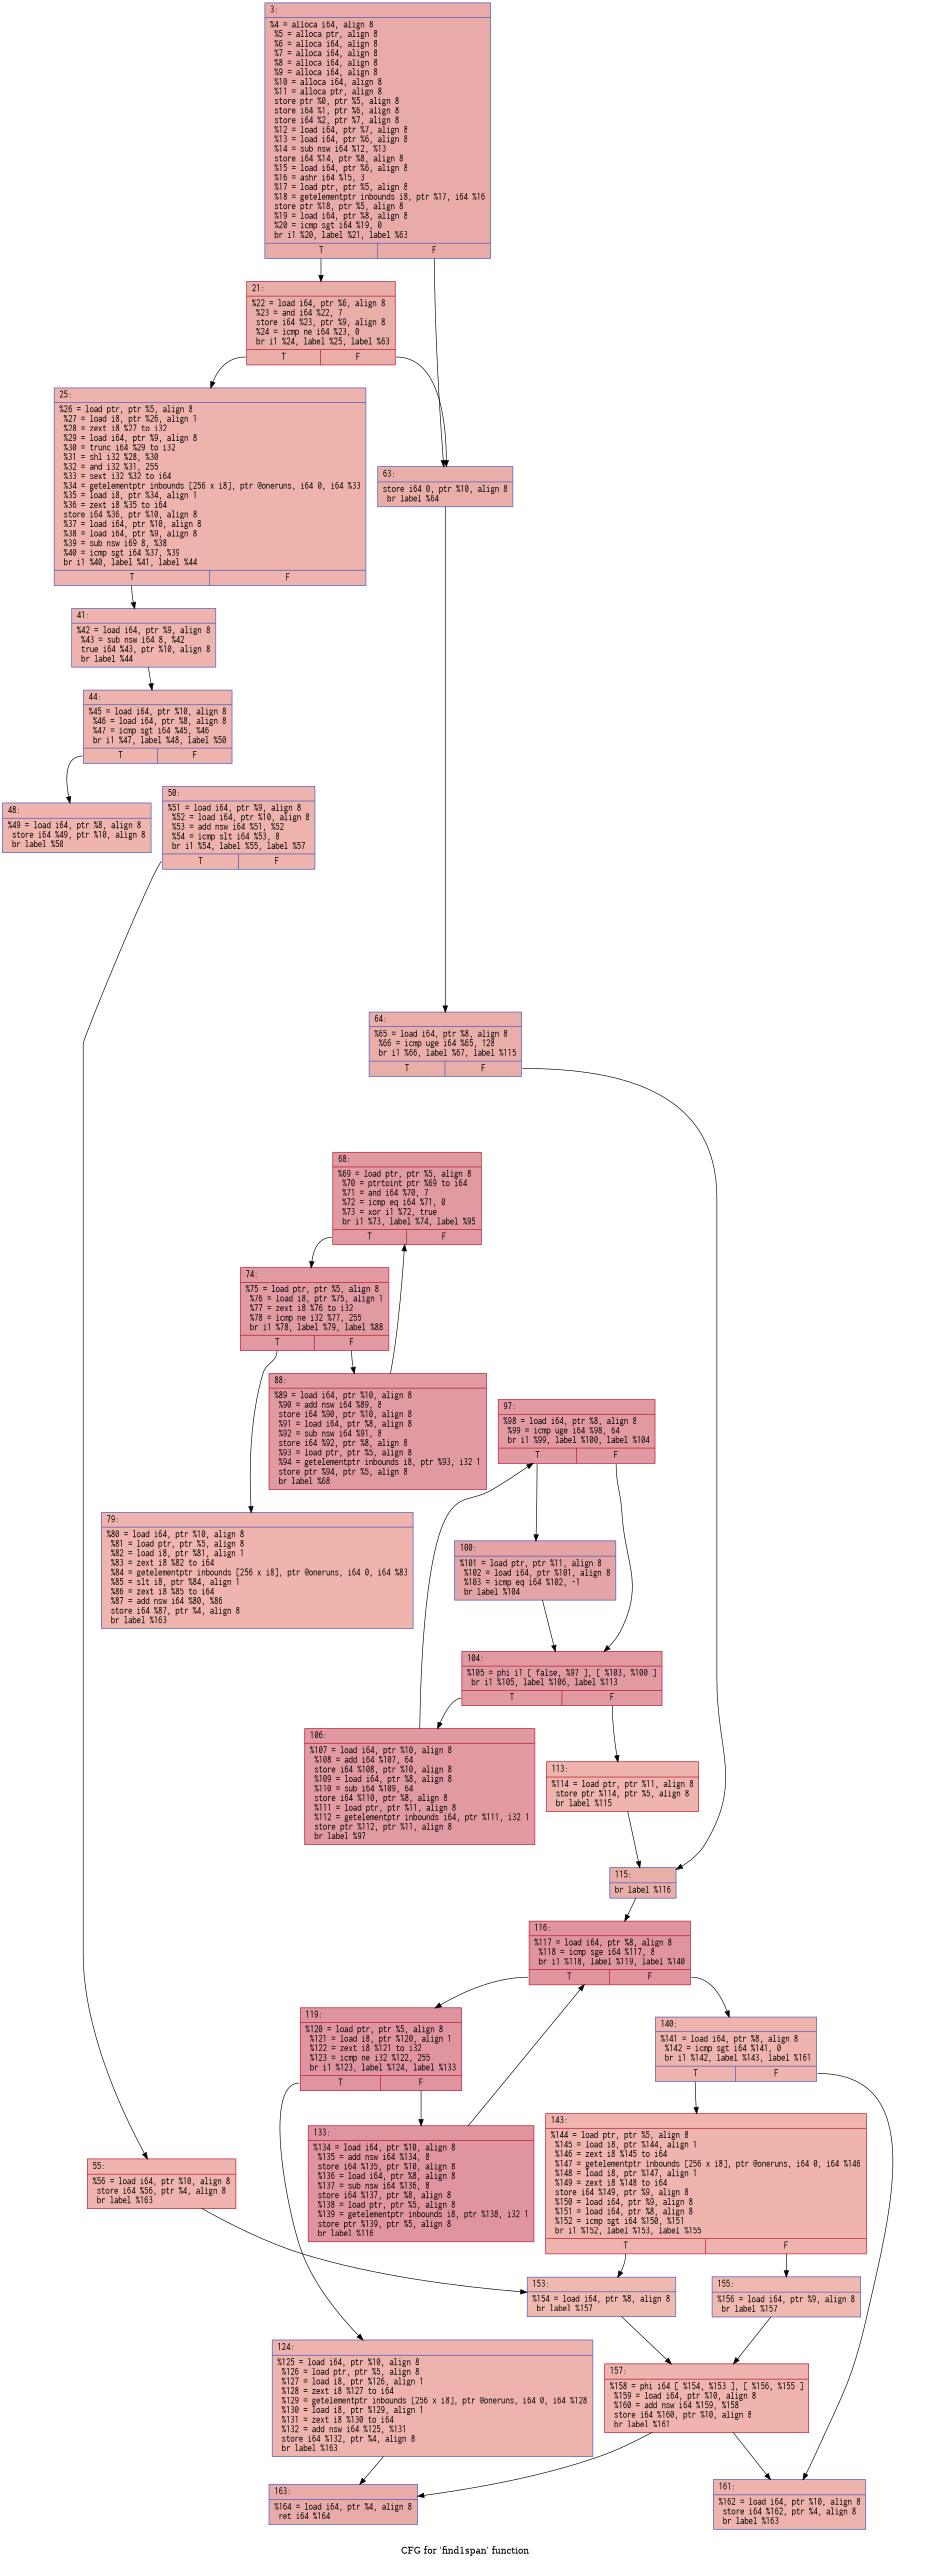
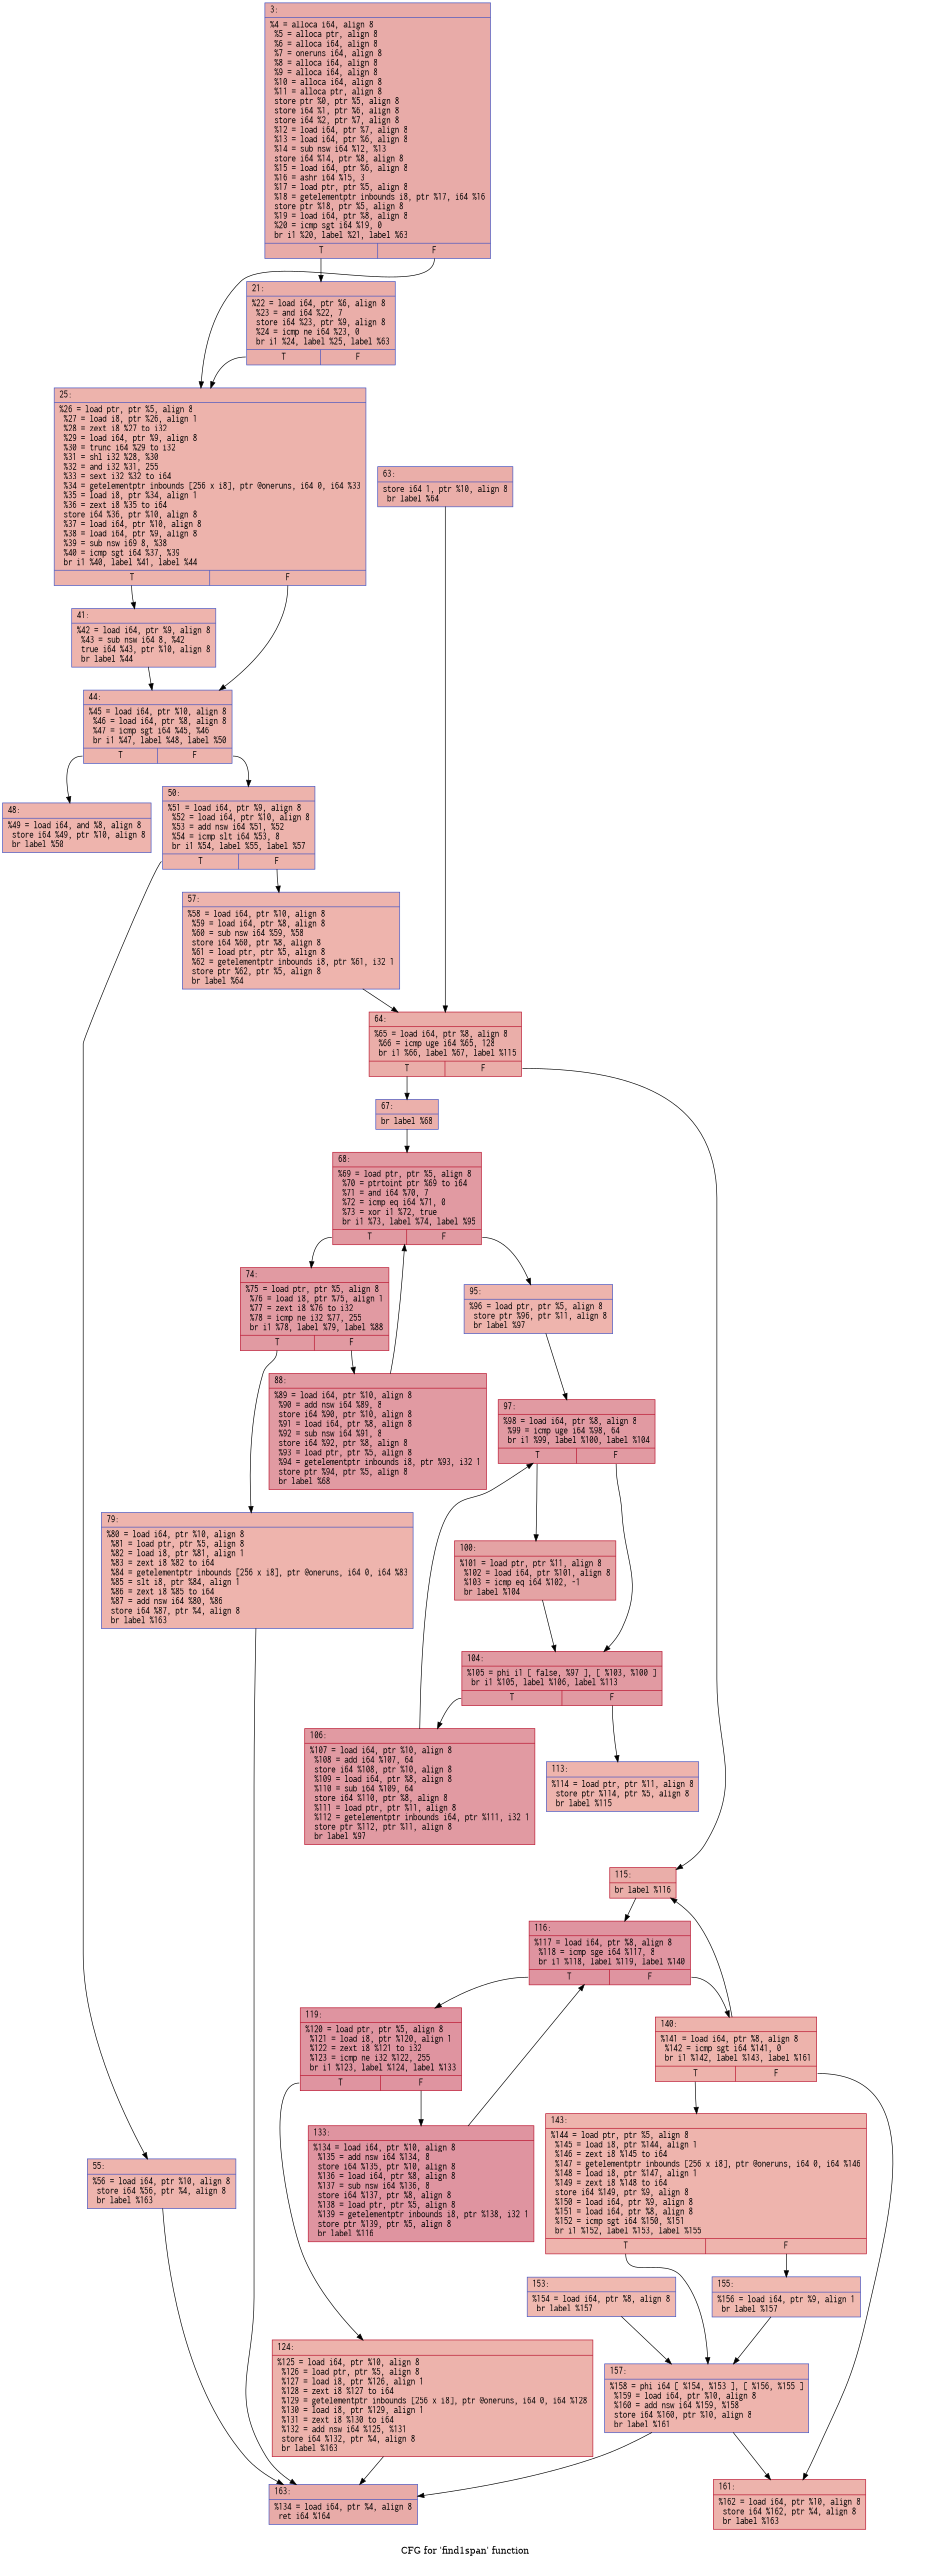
  digraph {
    label="CFG for 'find1span' function"
    node [color="#3d50c3ff" fillcolor="#d8564670" fontname=Courier shape=record style=filled]
-   n1 [fillcolor="#cc403a70" label="{3:\l|  %4 = alloca i64, align 8\l  %5 = alloca ptr, align 8\l  %6 = alloca i64, align 8\l  %7 = alloca i64, align 8\l  %8 = alloca i64, align 8\l  %9 = alloca i64, align 8\l  %10 = alloca i64, align 8\l  %11 = alloca ptr, align 8\l  store ptr %0, ptr %5, align 8\l  store i64 %1, ptr %6, align 8\l  store i64 %2, ptr %7, align 8\l  %12 = load i64, ptr %7, align 8\l  %13 = load i64, ptr %6, align 8\l  %14 = sub nsw i64 %12, %13\l  store i64 %14, ptr %8, align 8\l  %15 = load i64, ptr %6, align 8\l  %16 = ashr i64 %15, 3\l  %17 = load ptr, ptr %5, align 8\l  %18 = getelementptr inbounds i8, ptr %17, i64 %16\l  store ptr %18, ptr %5, align 8\l  %19 = load i64, ptr %8, align 8\l  %20 = icmp sgt i64 %19, 0\l  br i1 %20, label %21, label %63\l|{<s0>T|<s1>F}}"]
-   n2 [color="#b70d28ff" fillcolor="#d0473d70" label="{21:\l|  %22 = load i64, ptr %6, align 8\l  %23 = and i64 %22, 7\l  store i64 %23, ptr %9, align 8\l  %24 = icmp ne i64 %23, 0\l  br i1 %24, label %25, label %63\l|{<s0>T|<s1>F}}"]
-   n3 [fillcolor="#d0473d70" label="{63:\l|  store i64 0, ptr %10, align 8\l  br label %64\l}"]
+   n1 [fillcolor="#cc403a70" label="{3:\l|  %4 = alloca i64, align 8\l  %5 = alloca ptr, align 8\l  %6 = alloca i64, align 8\l  %7 = oneruns i64, align 8\l  %8 = alloca i64, align 8\l  %9 = alloca i64, align 8\l  %10 = alloca i64, align 8\l  %11 = alloca ptr, align 8\l  store ptr %0, ptr %5, align 8\l  store i64 %1, ptr %6, align 8\l  store i64 %2, ptr %7, align 8\l  %12 = load i64, ptr %7, align 8\l  %13 = load i64, ptr %6, align 8\l  %14 = sub nsw i64 %12, %13\l  store i64 %14, ptr %8, align 8\l  %15 = load i64, ptr %6, align 8\l  %16 = ashr i64 %15, 3\l  %17 = load ptr, ptr %5, align 8\l  %18 = getelementptr inbounds i8, ptr %17, i64 %16\l  store ptr %18, ptr %5, align 8\l  %19 = load i64, ptr %8, align 8\l  %20 = icmp sgt i64 %19, 0\l  br i1 %20, label %21, label %63\l|{<s0>T|<s1>F}}"]
+   n2 [fillcolor="#d0473d70" label="{21:\l|  %22 = load i64, ptr %6, align 8\l  %23 = and i64 %22, 7\l  store i64 %23, ptr %9, align 8\l  %24 = icmp ne i64 %23, 0\l  br i1 %24, label %25, label %63\l|{<s0>T|<s1>F}}"]
+   n3 [fillcolor="#d0473d70" label="{63:\l|  store i64 1, ptr %10, align 8\l  br label %64\l}"]
    n4 [fillcolor="#d6524470" label="{25:\l|  %26 = load ptr, ptr %5, align 8\l  %27 = load i8, ptr %26, align 1\l  %28 = zext i8 %27 to i32\l  %29 = load i64, ptr %9, align 8\l  %30 = trunc i64 %29 to i32\l  %31 = shl i32 %28, %30\l  %32 = and i32 %31, 255\l  %33 = sext i32 %32 to i64\l  %34 = getelementptr inbounds [256 x i8], ptr @oneruns, i64 0, i64 %33\l  %35 = load i8, ptr %34, align 1\l  %36 = zext i8 %35 to i64\l  store i64 %36, ptr %10, align 8\l  %37 = load i64, ptr %10, align 8\l  %38 = load i64, ptr %9, align 8\l  %39 = sub nsw i69 8, %38\l  %40 = icmp sgt i64 %37, %39\l  br i1 %40, label %41, label %44\l|{<s0>T|<s1>F}}"]
-   n5 [fillcolor="#d0473d70" label="{64:\l|  %65 = load i64, ptr %8, align 8\l  %66 = icmp uge i64 %65, 128\l  br i1 %66, label %67, label %115\l|{<s0>T|<s1>F}}"]
+   n5 [color="#b70d28ff" fillcolor="#d0473d70" label="{64:\l|  %65 = load i64, ptr %8, align 8\l  %66 = icmp uge i64 %65, 128\l  br i1 %66, label %67, label %115\l|{<s0>T|<s1>F}}"]
    n6 [label="{41:\l|  %42 = load i64, ptr %9, align 8\l  %43 = sub nsw i64 8, %42\l  true i64 %43, ptr %10, align 8\l  br label %44\l}"]
    n7 [fillcolor="#d6524470" label="{44:\l|  %45 = load i64, ptr %10, align 8\l  %46 = load i64, ptr %8, align 8\l  %47 = icmp sgt i64 %45, %46\l  br i1 %47, label %48, label %50\l|{<s0>T|<s1>F}}"]
-   n9 [fillcolor="#d0473d70" label="{115:\l|  br label %116\l}"]
-   n10 [label="{48:\l|  %49 = load i64, ptr %8, align 8\l  store i64 %49, ptr %10, align 8\l  br label %50\l}"]
+   n8 [fillcolor="#d24b4070" label="{67:\l|  br label %68\l}"]
+   n9 [color="#b70d28ff" fillcolor="#d0473d70" label="{115:\l|  br label %116\l}"]
+   n10 [label="{48:\l|  %49 = load i64, and %8, align 8\l  store i64 %49, ptr %10, align 8\l  br label %50\l}"]
    n11 [fillcolor="#d6524470" label="{50:\l|  %51 = load i64, ptr %9, align 8\l  %52 = load i64, ptr %10, align 8\l  %53 = add nsw i64 %51, %52\l  %54 = icmp slt i64 %53, 8\l  br i1 %54, label %55, label %57\l|{<s0>T|<s1>F}}"]
-   n12 [color="#b70d28ff" label="{55:\l|  %56 = load i64, ptr %10, align 8\l  store i64 %56, ptr %4, align 8\l  br label %163\l}"]
-   n14 [fillcolor="#cc403a70" label="{163:\l|  %164 = load i64, ptr %4, align 8\l  ret i64 %164\l}"]
+   n12 [label="{55:\l|  %56 = load i64, ptr %10, align 8\l  store i64 %56, ptr %4, align 8\l  br label %163\l}"]
+   n13 [label="{57:\l|  %58 = load i64, ptr %10, align 8\l  %59 = load i64, ptr %8, align 8\l  %60 = sub nsw i64 %59, %58\l  store i64 %60, ptr %8, align 8\l  %61 = load ptr, ptr %5, align 8\l  %62 = getelementptr inbounds i8, ptr %61, i32 1\l  store ptr %62, ptr %5, align 8\l  br label %64\l}"]
+   n14 [fillcolor="#cc403a70" label="{163:\l|  %134 = load i64, ptr %4, align 8\l  ret i64 %164\l}"]
    n15 [color="#b70d28ff" fillcolor="#bb1b2c70" label="{68:\l|  %69 = load ptr, ptr %5, align 8\l  %70 = ptrtoint ptr %69 to i64\l  %71 = and i64 %70, 7\l  %72 = icmp eq i64 %71, 0\l  %73 = xor i1 %72, true\l  br i1 %73, label %74, label %95\l|{<s0>T|<s1>F}}"]
    n16 [color="#b70d28ff" fillcolor="#b70d2870" label="{116:\l|  %117 = load i64, ptr %8, align 8\l  %118 = icmp sge i64 %117, 8\l  br i1 %118, label %119, label %140\l|{<s0>T|<s1>F}}"]
    n17 [color="#b70d28ff" fillcolor="#bb1b2c70" label="{74:\l|  %75 = load ptr, ptr %5, align 8\l  %76 = load i8, ptr %75, align 1\l  %77 = zext i8 %76 to i32\l  %78 = icmp ne i32 %77, 255\l  br i1 %78, label %79, label %88\l|{<s0>T|<s1>F}}"]
+   n18 [label="{95:\l|  %96 = load ptr, ptr %5, align 8\l  store ptr %96, ptr %11, align 8\l  br label %97\l}"]
    n19 [color="#b70d28ff" fillcolor="#b70d2870" label="{119:\l|  %120 = load ptr, ptr %5, align 8\l  %121 = load i8, ptr %120, align 1\l  %122 = zext i8 %121 to i32\l  %123 = icmp ne i32 %122, 255\l  br i1 %123, label %124, label %133\l|{<s0>T|<s1>F}}"]
-   n20 [fillcolor="#d6524470" label="{140:\l|  %141 = load i64, ptr %8, align 8\l  %142 = icmp sgt i64 %141, 0\l  br i1 %142, label %143, label %161\l|{<s0>T|<s1>F}}"]
+   n20 [color="#b70d28ff" fillcolor="#d6524470" label="{140:\l|  %141 = load i64, ptr %8, align 8\l  %142 = icmp sgt i64 %141, 0\l  br i1 %142, label %143, label %161\l|{<s0>T|<s1>F}}"]
    n21 [label="{79:\l|  %80 = load i64, ptr %10, align 8\l  %81 = load ptr, ptr %5, align 8\l  %82 = load i8, ptr %81, align 1\l  %83 = zext i8 %82 to i64\l  %84 = getelementptr inbounds [256 x i8], ptr @oneruns, i64 0, i64 %83\l  %85 = slt i8, ptr %84, align 1\l  %86 = zext i8 %85 to i64\l  %87 = add nsw i64 %80, %86\l  store i64 %87, ptr %4, align 8\l  br label %163\l}"]
    n22 [color="#b70d28ff" fillcolor="#bb1b2c70" label="{88:\l|  %89 = load i64, ptr %10, align 8\l  %90 = add nsw i64 %89, 8\l  store i64 %90, ptr %10, align 8\l  %91 = load i64, ptr %8, align 8\l  %92 = sub nsw i64 %91, 8\l  store i64 %92, ptr %8, align 8\l  %93 = load ptr, ptr %5, align 8\l  %94 = getelementptr inbounds i8, ptr %93, i32 1\l  store ptr %94, ptr %5, align 8\l  br label %68\l}"]
    n23 [color="#b70d28ff" fillcolor="#bb1b2c70" label="{97:\l|  %98 = load i64, ptr %8, align 8\l  %99 = icmp uge i64 %98, 64\l  br i1 %99, label %100, label %104\l|{<s0>T|<s1>F}}"]
-   n24 [fillcolor="#c32e3170" label="{100:\l|  %101 = load ptr, ptr %11, align 8\l  %102 = load i64, ptr %101, align 8\l  %103 = icmp eq i64 %102, -1\l  br label %104\l}"]
+   n24 [color="#b70d28ff" fillcolor="#c32e3170" label="{100:\l|  %101 = load ptr, ptr %11, align 8\l  %102 = load i64, ptr %101, align 8\l  %103 = icmp eq i64 %102, -1\l  br label %104\l}"]
    n25 [color="#b70d28ff" fillcolor="#bb1b2c70" label="{104:\l|  %105 = phi i1 [ false, %97 ], [ %103, %100 ]\l  br i1 %105, label %106, label %113\l|{<s0>T|<s1>F}}"]
    n26 [color="#b70d28ff" fillcolor="#bb1b2c70" label="{106:\l|  %107 = load i64, ptr %10, align 8\l  %108 = add i64 %107, 64\l  store i64 %108, ptr %10, align 8\l  %109 = load i64, ptr %8, align 8\l  %110 = sub i64 %109, 64\l  store i64 %110, ptr %8, align 8\l  %111 = load ptr, ptr %11, align 8\l  %112 = getelementptr inbounds i64, ptr %111, i32 1\l  store ptr %112, ptr %11, align 8\l  br label %97\l}"]
-   n27 [color="#b70d28ff" label="{113:\l|  %114 = load ptr, ptr %11, align 8\l  store ptr %114, ptr %5, align 8\l  br label %115\l}"]
-   n28 [fillcolor="#d6524470" label="{124:\l|  %125 = load i64, ptr %10, align 8\l  %126 = load ptr, ptr %5, align 8\l  %127 = load i8, ptr %126, align 1\l  %128 = zext i8 %127 to i64\l  %129 = getelementptr inbounds [256 x i8], ptr @oneruns, i64 0, i64 %128\l  %130 = load i8, ptr %129, align 1\l  %131 = zext i8 %130 to i64\l  %132 = add nsw i64 %125, %131\l  store i64 %132, ptr %4, align 8\l  br label %163\l}"]
+   n27 [label="{113:\l|  %114 = load ptr, ptr %11, align 8\l  store ptr %114, ptr %5, align 8\l  br label %115\l}"]
+   n28 [color="#b70d28ff" fillcolor="#d6524470" label="{124:\l|  %125 = load i64, ptr %10, align 8\l  %126 = load ptr, ptr %5, align 8\l  %127 = load i8, ptr %126, align 1\l  %128 = zext i8 %127 to i64\l  %129 = getelementptr inbounds [256 x i8], ptr @oneruns, i64 0, i64 %128\l  %130 = load i8, ptr %129, align 1\l  %131 = zext i8 %130 to i64\l  %132 = add nsw i64 %125, %131\l  store i64 %132, ptr %4, align 8\l  br label %163\l}"]
    n29 [color="#b70d28ff" fillcolor="#b70d2870" label="{133:\l|  %134 = load i64, ptr %10, align 8\l  %135 = add nsw i64 %134, 8\l  store i64 %135, ptr %10, align 8\l  %136 = load i64, ptr %8, align 8\l  %137 = sub nsw i64 %136, 8\l  store i64 %137, ptr %8, align 8\l  %138 = load ptr, ptr %5, align 8\l  %139 = getelementptr inbounds i8, ptr %138, i32 1\l  store ptr %139, ptr %5, align 8\l  br label %116\l}"]
    n30 [color="#b70d28ff" label="{143:\l|  %144 = load ptr, ptr %5, align 8\l  %145 = load i8, ptr %144, align 1\l  %146 = zext i8 %145 to i64\l  %147 = getelementptr inbounds [256 x i8], ptr @oneruns, i64 0, i64 %146\l  %148 = load i8, ptr %147, align 1\l  %149 = zext i8 %148 to i64\l  store i64 %149, ptr %9, align 8\l  %150 = load i64, ptr %9, align 8\l  %151 = load i64, ptr %8, align 8\l  %152 = icmp sgt i64 %150, %151\l  br i1 %152, label %153, label %155\l|{<s0>T|<s1>F}}"]
-   n31 [fillcolor="#d6524470" label="{161:\l|  %162 = load i64, ptr %10, align 8\l  store i64 %162, ptr %4, align 8\l  br label %163\l}"]
+   n31 [color="#b70d28ff" fillcolor="#d6524470" label="{161:\l|  %162 = load i64, ptr %10, align 8\l  store i64 %162, ptr %4, align 8\l  br label %163\l}"]
    n32 [fillcolor="#de614d70" label="{153:\l|  %154 = load i64, ptr %8, align 8\l  br label %157\l}"]
-   n33 [fillcolor="#de614d70" label="{155:\l|  %156 = load i64, ptr %9, align 8\l  br label %157\l}"]
-   n34 [color="#b70d28ff" label="{157:\l|  %158 = phi i64 [ %154, %153 ], [ %156, %155 ]\l  %159 = load i64, ptr %10, align 8\l  %160 = add nsw i64 %159, %158\l  store i64 %160, ptr %10, align 8\l  br label %161\l}"]
+   n33 [fillcolor="#de614d70" label="{155:\l|  %156 = load i64, ptr %9, align 1\l  br label %157\l}"]
+   n34 [label="{157:\l|  %158 = phi i64 [ %154, %153 ], [ %156, %155 ]\l  %159 = load i64, ptr %10, align 8\l  %160 = add nsw i64 %159, %158\l  store i64 %160, ptr %10, align 8\l  br label %161\l}"]
    n1 -> n2 [tailport=s0]
-   n1 -> n3 [tailport=s1]
-   n2 -> n3 [tailport=s1]
+   n1 -> n4 [tailport=s1]
    n2 -> n4 [tailport=s0]
    n3 -> n5
    n4 -> n6 [tailport=s0]
+   n4 -> n7 [tailport=s1]
+   n5 -> n8 [tailport=s0]
    n5 -> n9 [tailport=s1]
    n6 -> n7
    n7 -> n10 [tailport=s0]
+   n7 -> n11 [tailport=s1]
+   n8 -> n15
    n9 -> n16
    n11 -> n12 [tailport=s0]
-   n12 -> n32
+   n11 -> n13 [tailport=s1]
+   n12 -> n14
+   n13 -> n5
    n15 -> n17 [tailport=s0]
+   n15 -> n18 [tailport=s1]
    n16 -> n19 [tailport=s0]
    n16 -> n20 [tailport=s1]
    n17 -> n21 [tailport=s0]
    n17 -> n22 [tailport=s1]
+   n18 -> n23
    n19 -> n28 [tailport=s0]
    n19 -> n29 [tailport=s1]
    n20 -> n30 [tailport=s0]
    n20 -> n31 [tailport=s1]
+   n21 -> n14
    n22 -> n15
    n23 -> n24 [tailport=s0]
    n23 -> n25 [tailport=s1]
    n24 -> n25
    n25 -> n26 [tailport=s0]
    n25 -> n27 [tailport=s1]
    n26 -> n23
-   n27 -> n9
+   n20 -> n9
    n28 -> n14
    n29 -> n16
-   n30 -> n32 [tailport=s0]
+   n30 -> n34 [tailport=s0]
    n30 -> n33 [tailport=s1]
    n32 -> n34
    n33 -> n34
    n34 -> n14
    n34 -> n31
  }
